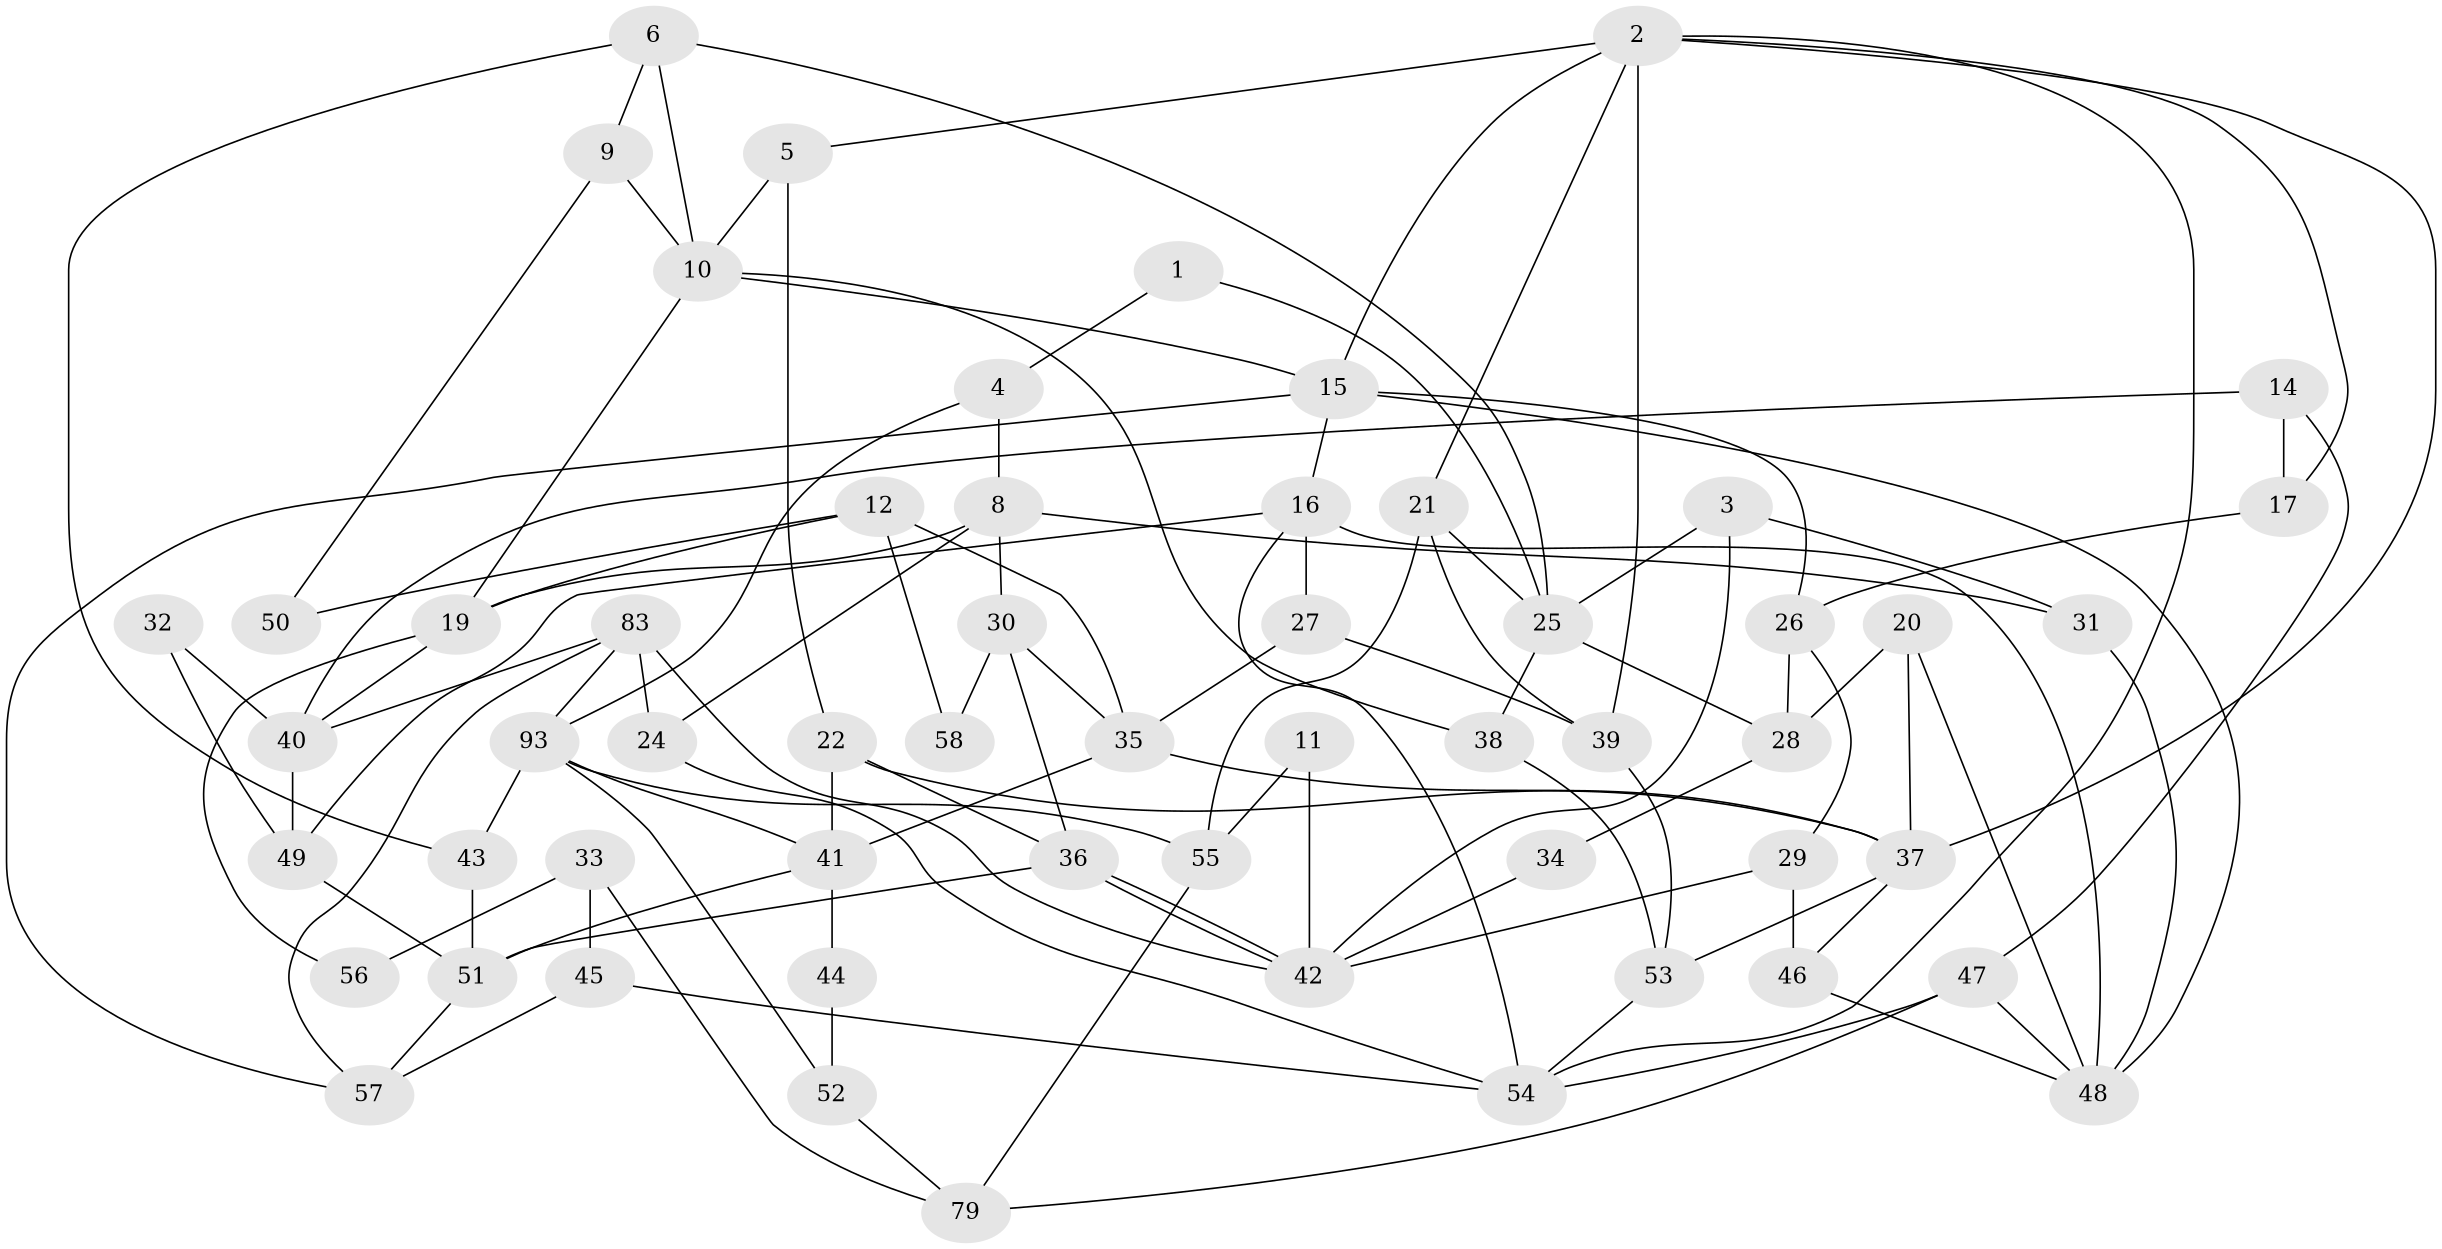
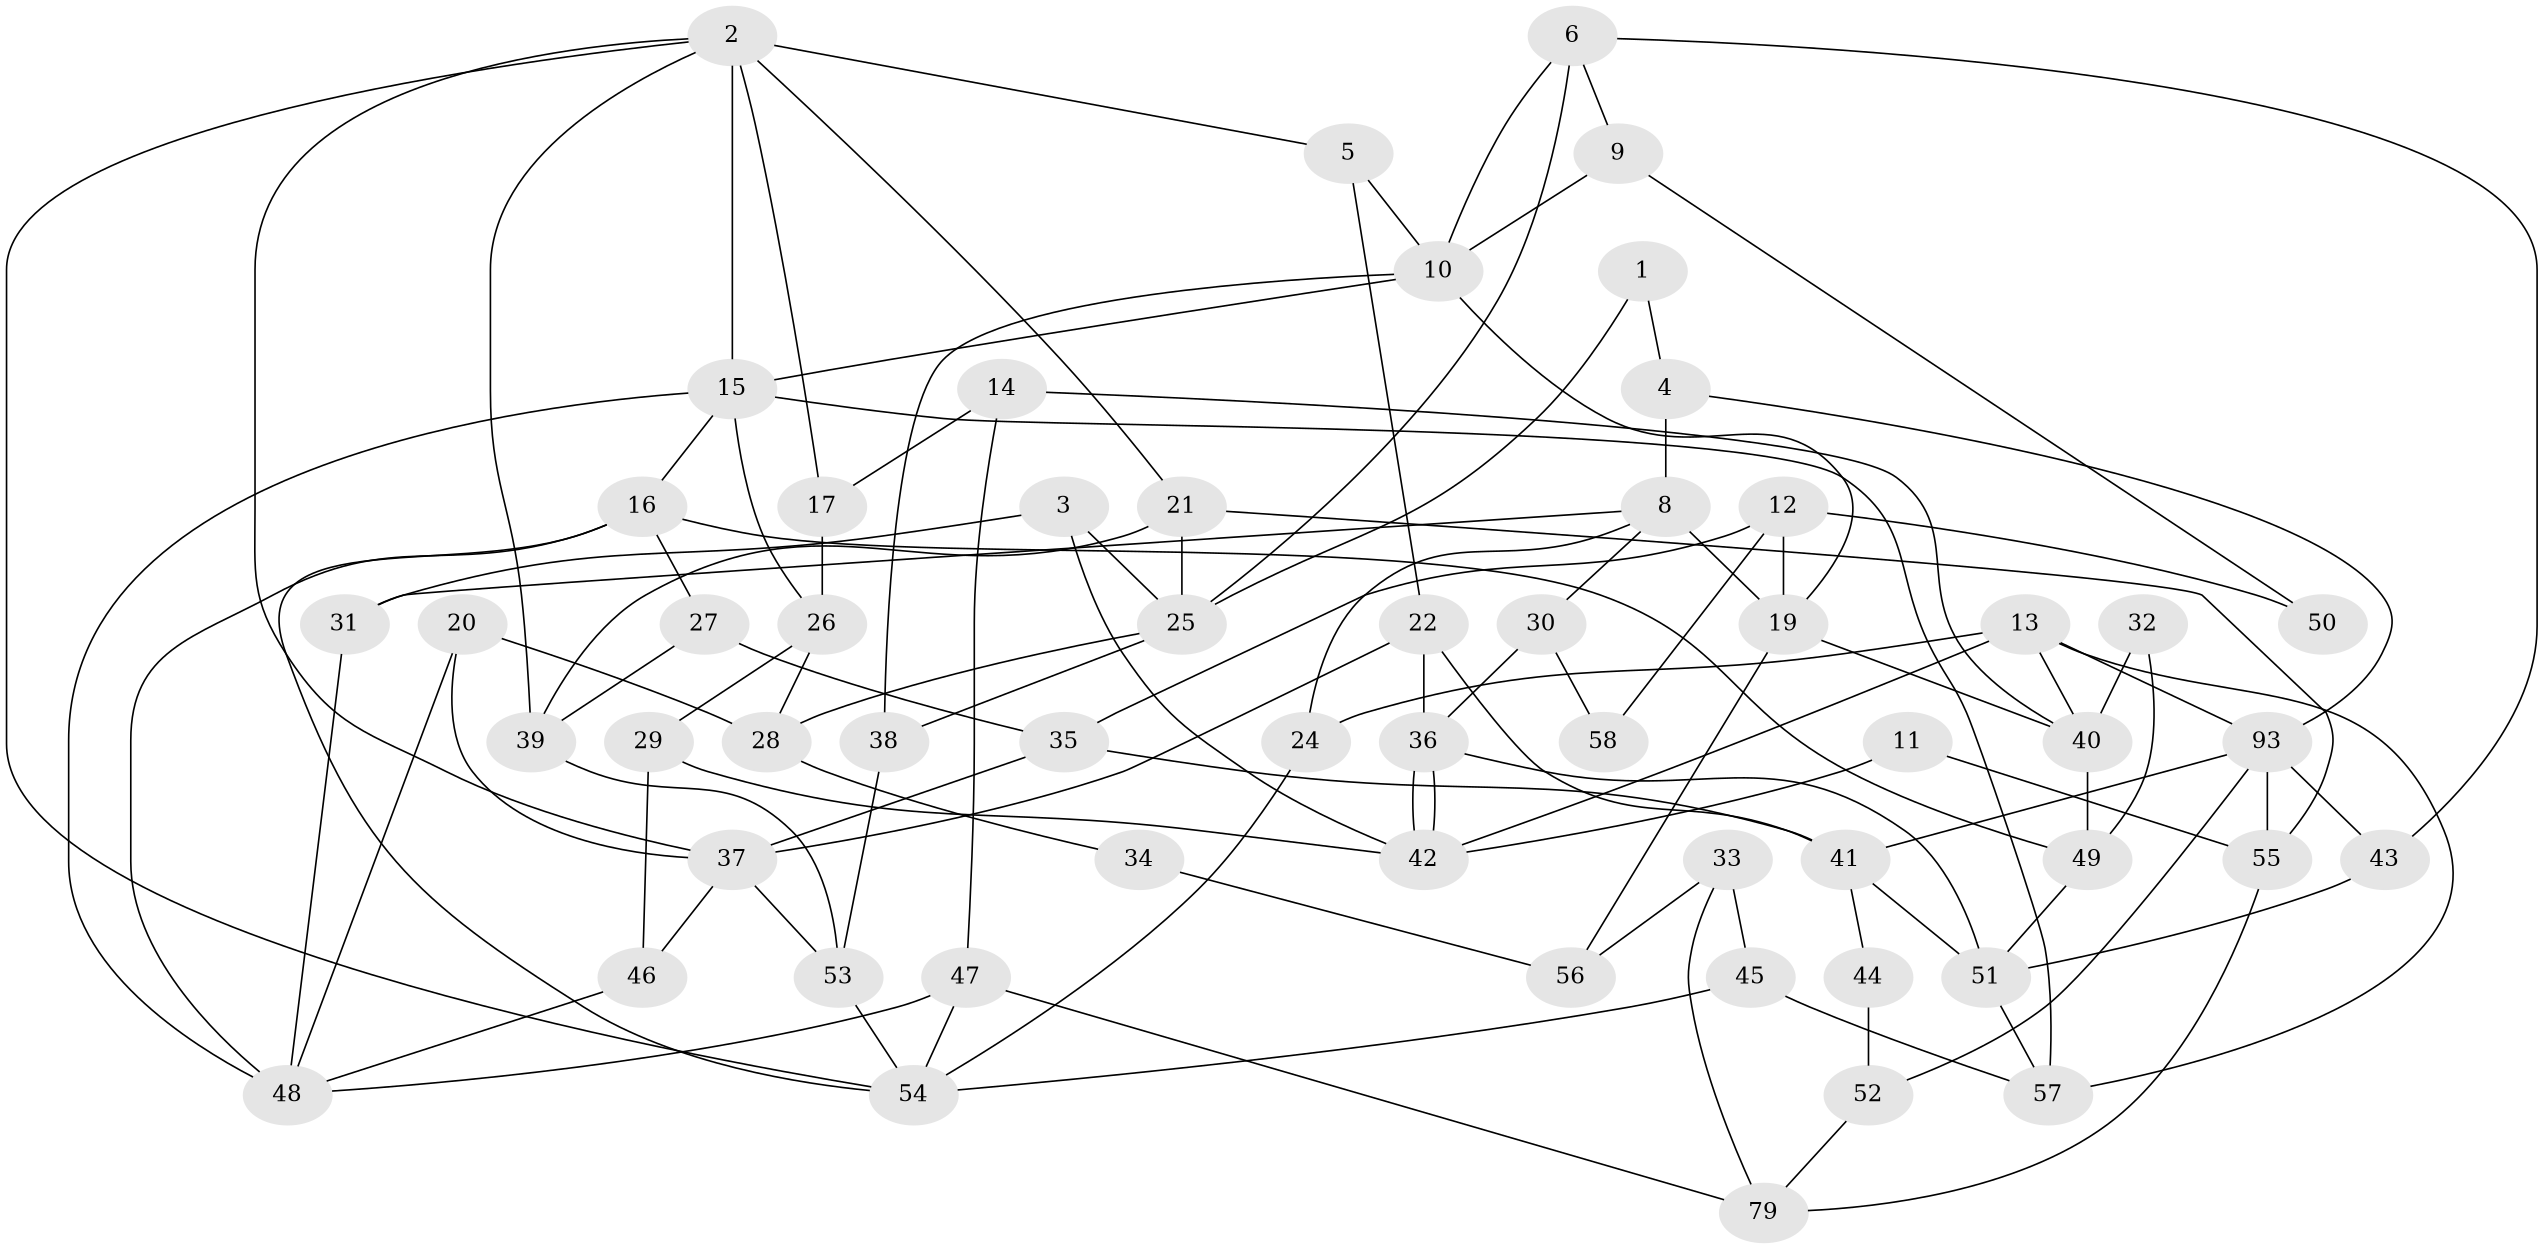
  graph {
    node [color=gray90 style=filled]
    1
    4
    25
    8
    n5 [label=93]
    38
    28
    2
    5
    15
    17
    21
    37
    39
    54
    10
    22
    57
    16
    26
    48
    55
    46
    53
    3
    31
    42
    19
    24
    30
    43
    41
    52
    36
    51
    6
    9
    50
    40
    56
    58
    35
    11
    n44 [label=79]
    12
-   13 [label=83]
+   13
    49
    14
    47
    27
    29
    20
    34
    44
    32
    33
    45
    1 -- 4
    1 -- 25
    4 -- 8
    4 -- n5
    25 -- 38
    25 -- 28
    8 -- 31
    8 -- 19
    8 -- 24
    8 -- 30
    n5 -- 55
    n5 -- 43
    n5 -- 41
    n5 -- 52
    38 -- 53
    28 -- 34
    2 -- 5
    2 -- 15
    2 -- 17
    2 -- 21
    2 -- 37
    2 -- 39
    2 -- 54
    5 -- 10
    5 -- 22
    15 -- 57
    15 -- 16
    15 -- 26
    15 -- 48
    17 -- 26
    21 -- 25
    21 -- 39
    21 -- 55
    37 -- 46
    37 -- 53
    39 -- 53
    10 -- 38
    10 -- 15
    10 -- 19
    22 -- 37
    22 -- 41
    22 -- 36
    16 -- 54
    16 -- 48
    16 -- 49
    16 -- 27
    26 -- 28
    26 -- 29
    55 -- n44
    46 -- 48
    53 -- 54
    3 -- 25
    3 -- 31
    3 -- 42
    31 -- 48
    19 -- 40
    19 -- 56
    24 -- 54
    30 -- 36
    30 -- 58
-   30 -- 35
    43 -- 51
    41 -- 51
    41 -- 44
    52 -- n44
    36 -- 42
    36 -- 42
    36 -- 51
    51 -- 57
    6 -- 25
    6 -- 10
    6 -- 43
    6 -- 9
    9 -- 10
    9 -- 50
    40 -- 49
    35 -- 37
    35 -- 41
    11 -- 55
    11 -- 42
    12 -- 19
    12 -- 50
    12 -- 58
    12 -- 35
    13 -- n5
    13 -- 57
    13 -- 42
    13 -- 24
    13 -- 40
    49 -- 51
    14 -- 17
    14 -- 40
    14 -- 47
    47 -- 54
    47 -- 48
    47 -- n44
    27 -- 39
    27 -- 35
    29 -- 46
    29 -- 42
    20 -- 28
    20 -- 37
    20 -- 48
-   34 -- 42
+   34 -- 56
    44 -- 52
    32 -- 40
    32 -- 49
    33 -- 56
    33 -- n44
    33 -- 45
    45 -- 54
    45 -- 57
  }
